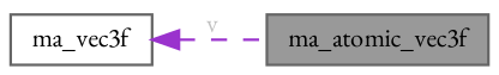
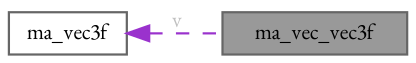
  digraph {
    rankdir=LR
    fontname="EB Garamond"
    node [color=gray40 fontname="EB Garamond" fontsize=10 shape=box style=filled]
-   n1 [fillcolor=grey60 fontcolor=black height=0.2 label=ma_atomic_vec3f width=0.4]
+   n1 [fillcolor=grey60 fontcolor=black height=0.2 label=ma_vec_vec3f width=0.4]
    n2 [fillcolor=white height=0.2 label=ma_vec3f width=0.4]
    n2 -> n1 [color=darkorchid3 dir=back fontcolor=grey fontname="EB Garamond" fontsize=10 label=" v" labelfontname=Helvetica labelfontsize=10 style=dashed]
  }
